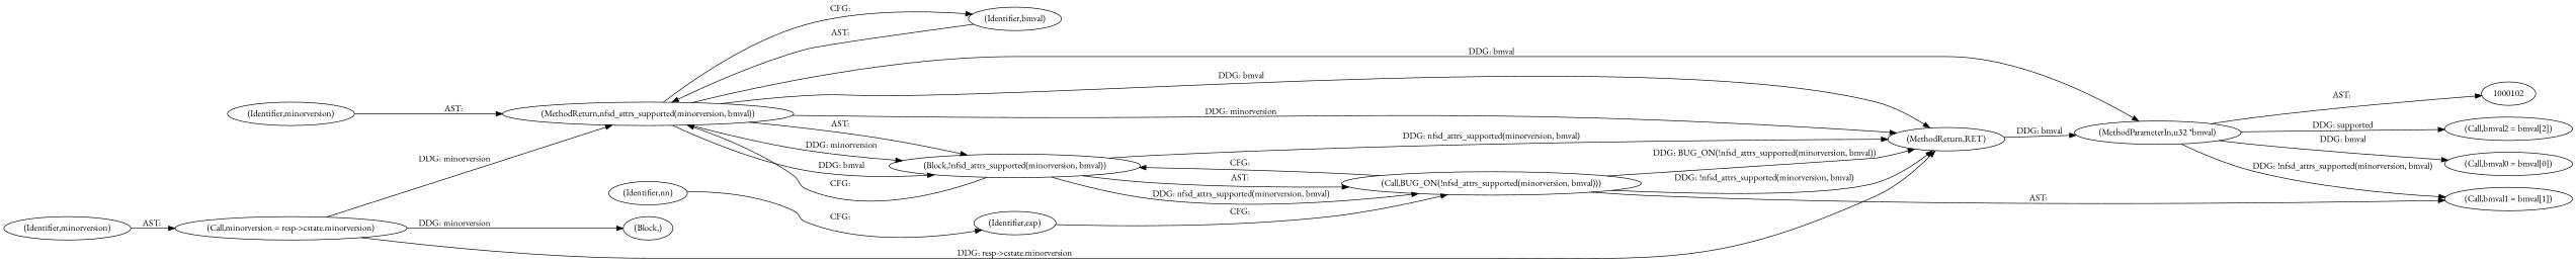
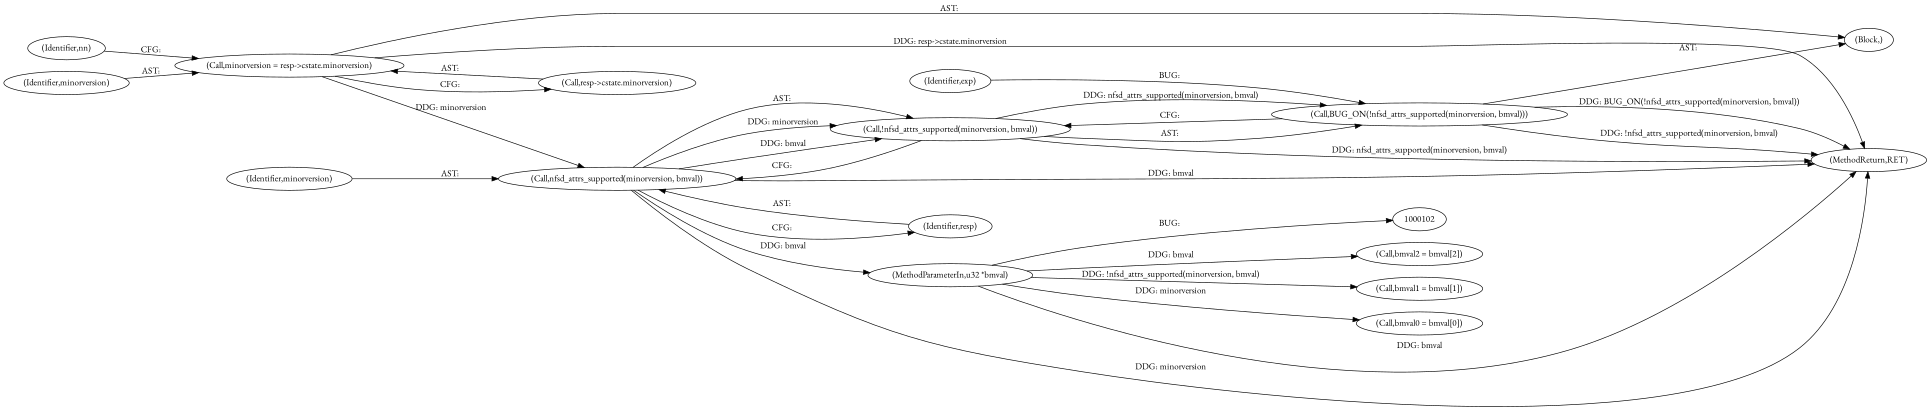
  digraph {
    fontname="EB Garamond"
    rankdir=LR
    node [fontname="EB Garamond"]
    edge [fontname="EB Garamond"]
-   n1 [label="(MethodReturn,nfsd_attrs_supported(minorversion, bmval))"]
-   n2 [label="(Block,!nfsd_attrs_supported(minorversion, bmval))"]
+   n1 [label="(Call,nfsd_attrs_supported(minorversion, bmval))"]
+   n2 [label="(Call,!nfsd_attrs_supported(minorversion, bmval))"]
    n3 [label="(MethodReturn,RET)"]
-   n4 [label="(Identifier,bmval)"]
+   n4 [label="(Identifier,resp)"]
    n5 [label="(MethodParameterIn,u32 *bmval)"]
    n6 [label="(Call,BUG_ON(!nfsd_attrs_supported(minorversion, bmval)))"]
    n7 [label="(Call,minorversion = resp->cstate.minorversion)"]
    n8 [label="(Block,)"]
+   n9 [label="(Call,resp->cstate.minorversion)"]
    n10 [label="(Call,bmval2 = bmval[2])"]
    n11 [label="(Call,bmval1 = bmval[1])"]
    n12 [label="(Call,bmval0 = bmval[0])"]
    1000102
    n14 [label="(Identifier,nn)"]
    n15 [label="(Identifier,minorversion)"]
    n16 [label="(Identifier,exp)"]
    n17 [label="(Identifier,minorversion)"]
    n1 -> n2 [label="AST: "]
    n1 -> n2 [label="DDG: minorversion"]
    n1 -> n2 [label="DDG: bmval"]
    n1 -> n3 [label="DDG: bmval"]
    n1 -> n3 [label="DDG: minorversion"]
    n1 -> n4 [label="CFG: "]
    n1 -> n5 [label="DDG: bmval"]
    n2 -> n1 [label="CFG: "]
    n2 -> n3 [label="DDG: nfsd_attrs_supported(minorversion, bmval)"]
    n2 -> n6 [label="AST: "]
    n2 -> n6 [label="DDG: nfsd_attrs_supported(minorversion, bmval)"]
    n4 -> n1 [label="AST: "]
-   n3 -> n5 [label="DDG: bmval"]
-   n5 -> n10 [label="DDG: supported"]
+   n5 -> n3 [label="DDG: bmval"]
+   n5 -> n10 [label="DDG: bmval"]
    n5 -> n11 [label="DDG: !nfsd_attrs_supported(minorversion, bmval)"]
-   n5 -> n12 [label="DDG: bmval"]
-   n5 -> 1000102 [label="AST: "]
+   n5 -> n12 [label="DDG: minorversion"]
+   n5 -> 1000102 [label="BUG: "]
    n6 -> n2 [label="CFG: "]
    n6 -> n3 [label="DDG: !nfsd_attrs_supported(minorversion, bmval)"]
    n6 -> n3 [label="DDG: BUG_ON(!nfsd_attrs_supported(minorversion, bmval))"]
-   n6 -> n11 [label="AST: "]
+   n6 -> n8 [label="AST: "]
    n7 -> n1 [label="DDG: minorversion"]
    n7 -> n3 [label="DDG: resp->cstate.minorversion"]
-   n7 -> n8 [label="DDG: minorversion"]
-   n14 -> n16 [label="CFG: "]
+   n7 -> n8 [label="AST: "]
+   n7 -> n9 [label="CFG: "]
+   n9 -> n7 [label="AST: "]
+   n14 -> n7 [label="CFG: "]
    n15 -> n7 [label="AST: "]
-   n16 -> n6 [label="CFG: "]
+   n16 -> n6 [label="BUG: "]
    n17 -> n1 [label="AST: "]
  }
